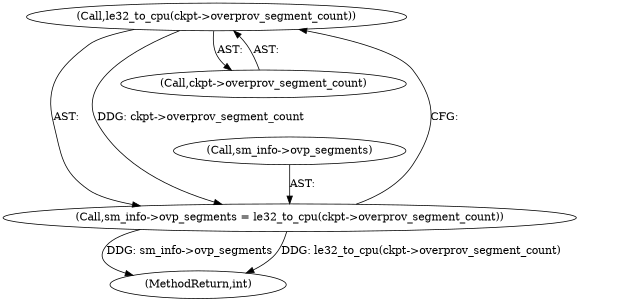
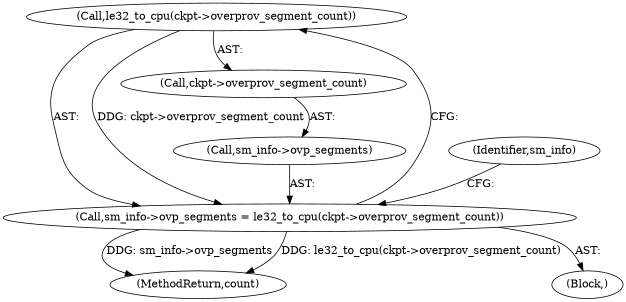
  digraph {
    fontname="DejaVu Serif"
    node [fontname="DejaVu Serif"]
    edge [fontname="DejaVu Serif"]
    n1 [label="(Call,le32_to_cpu(ckpt->overprov_segment_count))"]
    n2 [label="(Call,sm_info->ovp_segments = le32_to_cpu(ckpt->overprov_segment_count))"]
    n3 [label="(Call,ckpt->overprov_segment_count)"]
-   n4 [label="(MethodReturn,int)"]
+   n4 [label="(MethodReturn,count)"]
+   n5 [label="(Block,)"]
    n6 [label="(Call,sm_info->ovp_segments)"]
+   n7 [label="(Identifier,sm_info)"]
    n1 -> n2 [label="AST: "]
    n1 -> n2 [label="DDG: ckpt->overprov_segment_count"]
    n1 -> n3 [label="AST: "]
    n2 -> n1 [label="CFG: "]
    n2 -> n4 [label="DDG: sm_info->ovp_segments"]
    n2 -> n4 [label="DDG: le32_to_cpu(ckpt->overprov_segment_count)"]
-   n3 -> n1 [label="AST: "]
+   n2 -> n5 [label="AST: "]
+   n3 -> n6 [label="AST: "]
    n6 -> n2 [label="AST: "]
+   n7 -> n2 [label="CFG: "]
  }
